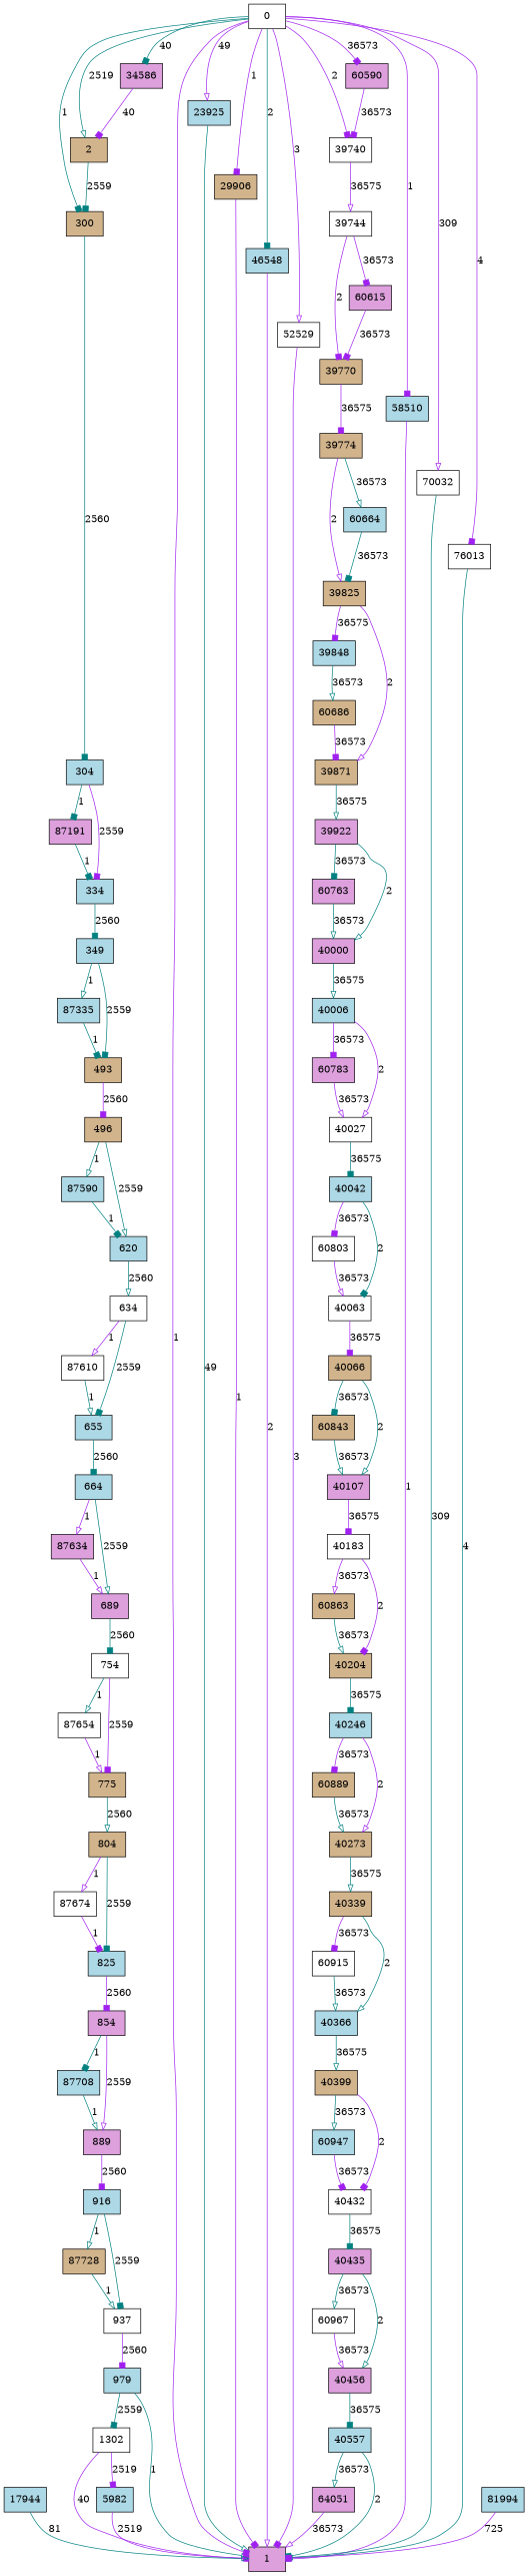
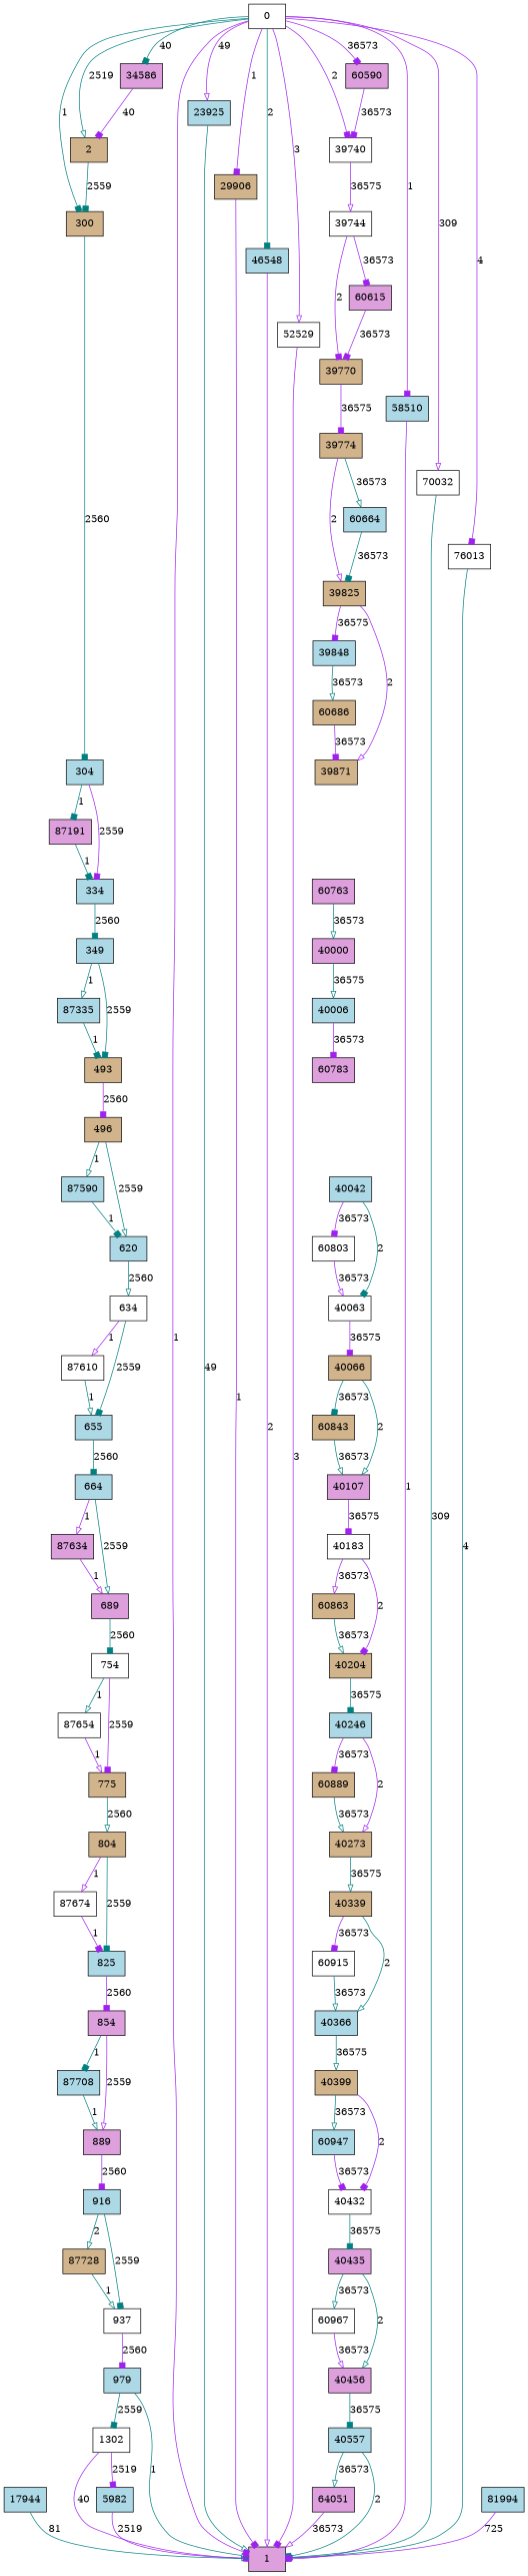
  digraph {
    rankdir=TB
    node [fillcolor=lightblue shape=rectangle style=filled]
    edge [arrowhead=box color=teal]
    2 [fillcolor=tan]
    300 [fillcolor=tan]
    304
    334
    87191 [fillcolor=plum]
    349
    493 [fillcolor=tan]
    87335
    496 [fillcolor=tan]
    620
    87590
    634 [fillcolor=white]
    655
    87610 [fillcolor=white]
    664
    689 [fillcolor=plum]
    87634 [fillcolor=plum]
    754 [fillcolor=white]
    775 [fillcolor=tan]
    87654 [fillcolor=white]
    804 [fillcolor=tan]
    825
    87674 [fillcolor=white]
    854 [fillcolor=plum]
    889 [fillcolor=plum]
    87708
    916
    937 [fillcolor=white]
    87728 [fillcolor=tan]
    979
    1 [fillcolor=plum]
    1302 [fillcolor=white]
    5982
    17944
    23925
    29906 [fillcolor=tan]
    34586 [fillcolor=plum]
    39740 [fillcolor=white]
    39744 [fillcolor=white]
    39770 [fillcolor=tan]
    60615 [fillcolor=plum]
    39774 [fillcolor=tan]
    39825 [fillcolor=tan]
    60664
    39848
    39871 [fillcolor=tan]
    60686 [fillcolor=tan]
-   39922 [fillcolor=plum]
    40000 [fillcolor=plum]
    60763 [fillcolor=plum]
    40006
-   40027 [fillcolor=white]
    60783 [fillcolor=plum]
    40042
    40063 [fillcolor=white]
    60803 [fillcolor=white]
    40066 [fillcolor=tan]
    40107 [fillcolor=plum]
    60843 [fillcolor=tan]
    40183 [fillcolor=white]
    40204 [fillcolor=tan]
    60863 [fillcolor=tan]
    40246
    40273 [fillcolor=tan]
    60889 [fillcolor=tan]
    40339 [fillcolor=tan]
    40366
    60915 [fillcolor=white]
    40399 [fillcolor=tan]
    40432 [fillcolor=white]
    60947
    40435 [fillcolor=plum]
    40456 [fillcolor=plum]
    60967 [fillcolor=white]
    40557
    64051 [fillcolor=plum]
    46548
    52529 [fillcolor=white]
    58510
    60590 [fillcolor=plum]
    70032 [fillcolor=white]
    76013 [fillcolor=white]
    81994
    0 [fillcolor=white]
    2 -> 300 [label=2559]
    300 -> 304 [label=2560]
    304 -> 334 [color=purple label=2559]
    304 -> 87191 [label=1]
    334 -> 349 [label=2560]
    87191 -> 334 [label=1]
    349 -> 493 [label=2559]
    349 -> 87335 [arrowhead=onormal label=1]
    493 -> 496 [color=purple label=2560]
    87335 -> 493 [label=1]
    496 -> 620 [arrowhead=onormal label=2559]
    496 -> 87590 [arrowhead=onormal label=1]
    620 -> 634 [arrowhead=onormal label=2560]
    87590 -> 620 [label=1]
    634 -> 655 [label=2559]
    634 -> 87610 [arrowhead=onormal color=purple label=1]
    655 -> 664 [label=2560]
    87610 -> 655 [arrowhead=onormal label=1]
    664 -> 689 [arrowhead=onormal label=2559]
    664 -> 87634 [arrowhead=onormal color=purple label=1]
    689 -> 754 [label=2560]
    87634 -> 689 [arrowhead=onormal color=purple label=1]
    754 -> 775 [color=purple label=2559]
    754 -> 87654 [arrowhead=onormal label=1]
    775 -> 804 [arrowhead=onormal label=2560]
    87654 -> 775 [arrowhead=onormal color=purple label=1]
    804 -> 825 [label=2559]
    804 -> 87674 [arrowhead=onormal color=purple label=1]
    825 -> 854 [color=purple label=2560]
    87674 -> 825 [color=purple label=1]
    854 -> 889 [arrowhead=onormal color=purple label=2559]
    854 -> 87708 [label=1]
    889 -> 916 [color=purple label=2560]
    87708 -> 889 [arrowhead=onormal label=1]
    916 -> 937 [label=2559]
-   916 -> 87728 [arrowhead=onormal label=1]
+   916 -> 87728 [arrowhead=onormal label=2]
    937 -> 979 [color=purple label=2560]
    87728 -> 937 [arrowhead=onormal label=1]
    979 -> 1 [arrowhead=onormal label=1]
    979 -> 1302 [label=2559]
    1302 -> 1 [color=purple label=40]
    1302 -> 5982 [color=purple label=2519]
    5982 -> 1 [color=purple label=2519]
    17944 -> 1 [arrowhead=onormal label=81]
    23925 -> 1 [arrowhead=onormal label=49]
    29906 -> 1 [color=purple label=1]
    34586 -> 2 [color=purple label=40]
    39740 -> 39744 [arrowhead=onormal color=purple label=36575]
    39744 -> 39770 [color=purple label=2]
    39744 -> 60615 [color=purple label=36573]
    39770 -> 39774 [color=purple label=36575]
    60615 -> 39770 [color=purple label=36573]
    39774 -> 39825 [arrowhead=onormal color=purple label=2]
    39774 -> 60664 [arrowhead=onormal label=36573]
    39825 -> 39848 [color=purple label=36575]
    39825 -> 39871 [arrowhead=onormal color=purple label=2]
    60664 -> 39825 [label=36573]
    39848 -> 60686 [arrowhead=onormal label=36573]
-   39871 -> 39922 [arrowhead=onormal label=36575]
    60686 -> 39871 [color=purple label=36573]
-   39922 -> 40000 [arrowhead=onormal label=2]
-   39922 -> 60763 [label=36573]
    40000 -> 40006 [arrowhead=onormal label=36575]
    60763 -> 40000 [arrowhead=onormal label=36573]
-   40006 -> 40027 [arrowhead=onormal color=purple label=2]
    40006 -> 60783 [color=purple label=36573]
-   40027 -> 40042 [label=36575]
-   60783 -> 40027 [arrowhead=onormal color=purple label=36573]
    40042 -> 40063 [label=2]
    40042 -> 60803 [color=purple label=36573]
    40063 -> 40066 [color=purple label=36575]
    60803 -> 40063 [arrowhead=onormal color=purple label=36573]
    40066 -> 40107 [arrowhead=onormal label=2]
    40066 -> 60843 [label=36573]
    40107 -> 40183 [color=purple label=36575]
    60843 -> 40107 [arrowhead=onormal label=36573]
    40183 -> 40204 [color=purple label=2]
    40183 -> 60863 [arrowhead=onormal color=purple label=36573]
    40204 -> 40246 [label=36575]
    60863 -> 40204 [arrowhead=onormal label=36573]
    40246 -> 40273 [arrowhead=onormal color=purple label=2]
    40246 -> 60889 [color=purple label=36573]
    40273 -> 40339 [arrowhead=onormal label=36575]
    60889 -> 40273 [arrowhead=onormal label=36573]
    40339 -> 40366 [arrowhead=onormal label=2]
    40339 -> 60915 [color=purple label=36573]
    40366 -> 40399 [arrowhead=onormal label=36575]
    60915 -> 40366 [arrowhead=onormal label=36573]
    40399 -> 40432 [color=purple label=2]
    40399 -> 60947 [arrowhead=onormal label=36573]
    40432 -> 40435 [label=36575]
    60947 -> 40432 [color=purple label=36573]
    40435 -> 40456 [arrowhead=onormal label=2]
    40435 -> 60967 [arrowhead=onormal label=36573]
    40456 -> 40557 [label=36575]
    60967 -> 40456 [arrowhead=onormal color=purple label=36573]
    40557 -> 1 [label=2]
    40557 -> 64051 [arrowhead=onormal label=36573]
    64051 -> 1 [arrowhead=onormal color=purple label=36573]
    46548 -> 1 [arrowhead=onormal color=purple label=2]
    52529 -> 1 [color=purple label=3]
    58510 -> 1 [color=purple label=1]
    60590 -> 39740 [color=purple label=36573]
    70032 -> 1 [label=309]
    76013 -> 1 [arrowhead=onormal label=4]
    81994 -> 1 [color=purple label=725]
    0 -> 2 [arrowhead=onormal label=2519]
    0 -> 300 [label=1]
    0 -> 1 [color=purple label=1]
    0 -> 23925 [arrowhead=onormal color=purple label=49]
    0 -> 29906 [color=purple label=1]
    0 -> 34586 [label=40]
    0 -> 39740 [color=purple label=2]
    0 -> 46548 [label=2]
    0 -> 52529 [arrowhead=onormal color=purple label=3]
    0 -> 58510 [color=purple label=1]
    0 -> 60590 [color=purple label=36573]
    0 -> 70032 [arrowhead=onormal color=purple label=309]
    0 -> 76013 [color=purple label=4]
  }
